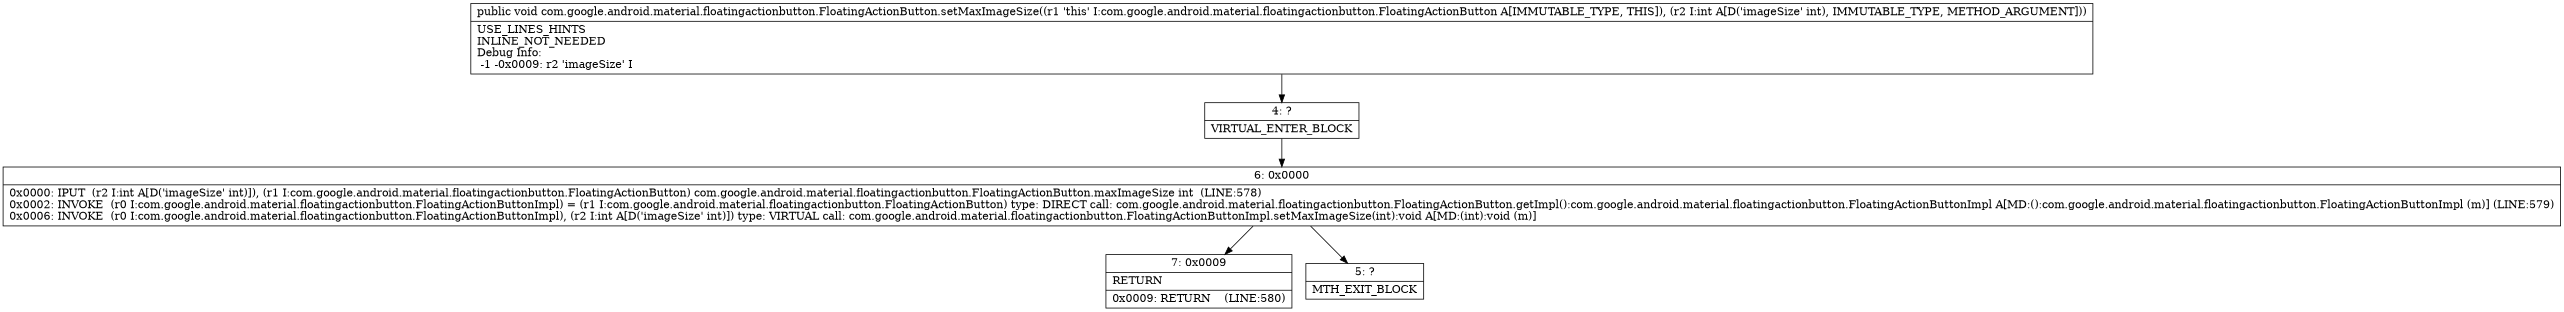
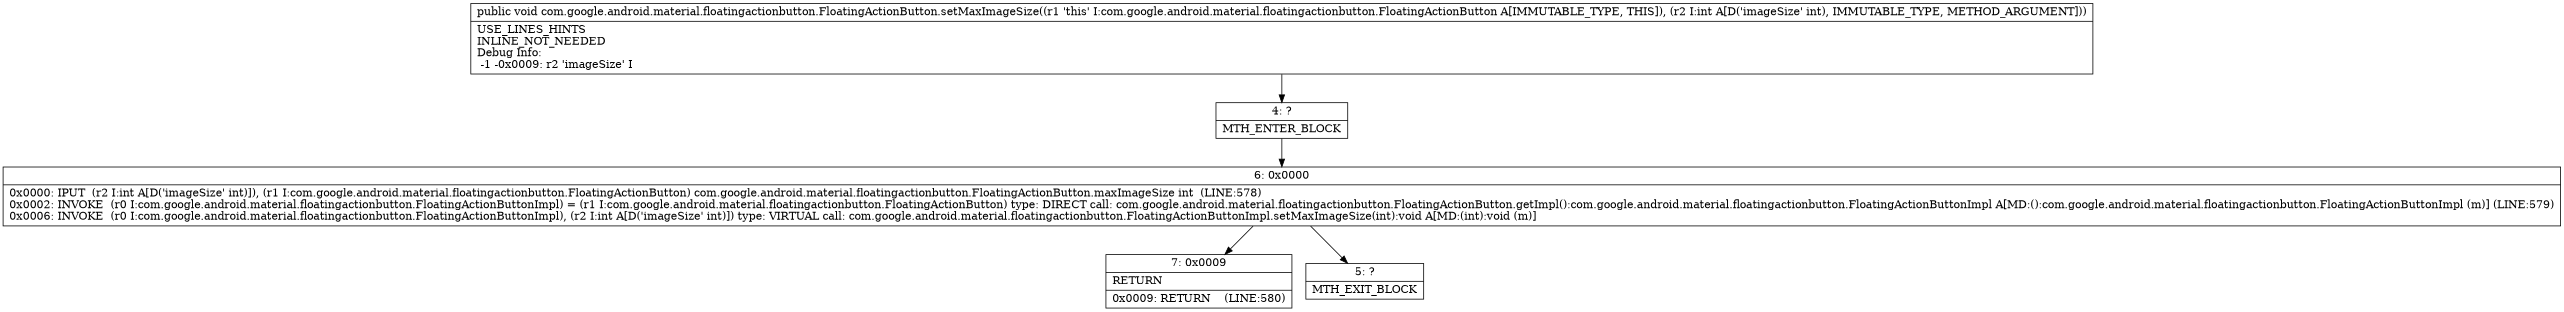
  digraph {
    node [shape=record]
-   n1 [label="{4\:\ ?|VIRTUAL_ENTER_BLOCK\l}"]
+   n1 [label="{4\:\ ?|MTH_ENTER_BLOCK\l}"]
    n2 [label="{6\:\ 0x0000|0x0000: IPUT  (r2 I:int A[D('imageSize' int)]), (r1 I:com.google.android.material.floatingactionbutton.FloatingActionButton) com.google.android.material.floatingactionbutton.FloatingActionButton.maxImageSize int  (LINE:578)\l0x0002: INVOKE  (r0 I:com.google.android.material.floatingactionbutton.FloatingActionButtonImpl) = (r1 I:com.google.android.material.floatingactionbutton.FloatingActionButton) type: DIRECT call: com.google.android.material.floatingactionbutton.FloatingActionButton.getImpl():com.google.android.material.floatingactionbutton.FloatingActionButtonImpl A[MD:():com.google.android.material.floatingactionbutton.FloatingActionButtonImpl (m)] (LINE:579)\l0x0006: INVOKE  (r0 I:com.google.android.material.floatingactionbutton.FloatingActionButtonImpl), (r2 I:int A[D('imageSize' int)]) type: VIRTUAL call: com.google.android.material.floatingactionbutton.FloatingActionButtonImpl.setMaxImageSize(int):void A[MD:(int):void (m)]\l}"]
    n3 [label="{7\:\ 0x0009|RETURN\l|0x0009: RETURN    (LINE:580)\l}"]
    n4 [label="{5\:\ ?|MTH_EXIT_BLOCK\l}"]
    n5 [label="{public void com.google.android.material.floatingactionbutton.FloatingActionButton.setMaxImageSize((r1 'this' I:com.google.android.material.floatingactionbutton.FloatingActionButton A[IMMUTABLE_TYPE, THIS]), (r2 I:int A[D('imageSize' int), IMMUTABLE_TYPE, METHOD_ARGUMENT]))  | USE_LINES_HINTS\lINLINE_NOT_NEEDED\lDebug Info:\l  \-1 \-0x0009: r2 'imageSize' I\l}"]
    n1 -> n2
    n2 -> n3
    n2 -> n4
    n5 -> n1
  }
